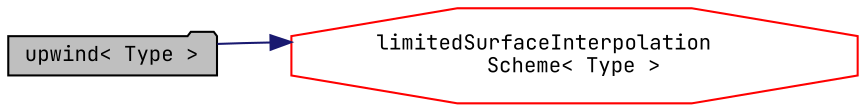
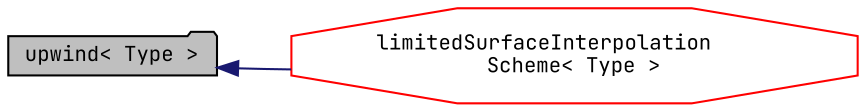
  digraph {
    rankdir=LR
    fontname="JetBrains Mono"
    node [fontname="JetBrains Mono" fontsize=10]
    n1 [color=black fillcolor=grey75 fontcolor=black height=0.2 label="upwind\< Type \>" shape=folder style=filled width=0.4]
    n2 [color=red height=0.2 label="limitedSurfaceInterpolation\lScheme\< Type \>" shape=octagon width=0.4]
-   n2 -> n1 [color=midnightblue dir=back fontname="JetBrains Mono" fontsize=10 labelfontname=FreeSans labelfontsize=10 style=solid]
+   n1 -> n2 [color=midnightblue dir=back fontname="JetBrains Mono" fontsize=10 labelfontname=FreeSans labelfontsize=10 style=solid]
  }
